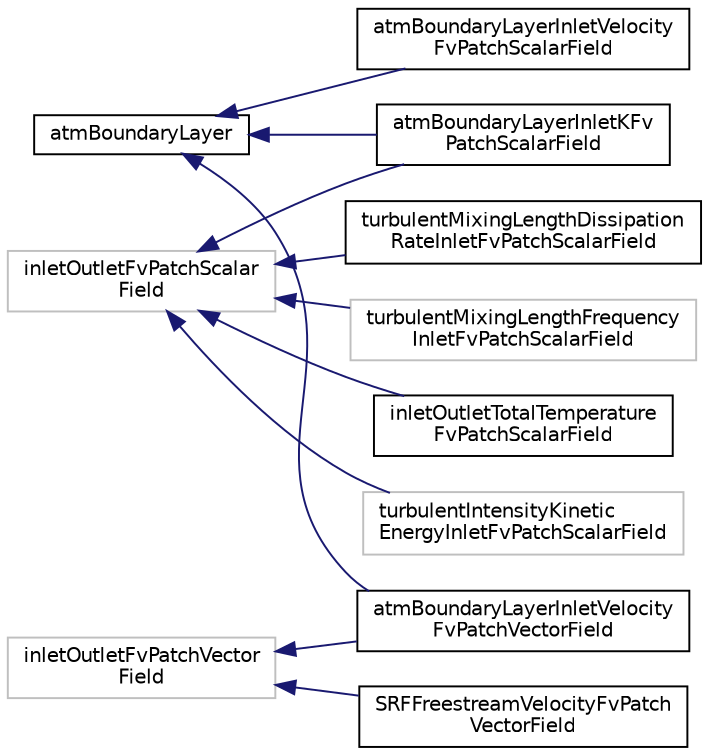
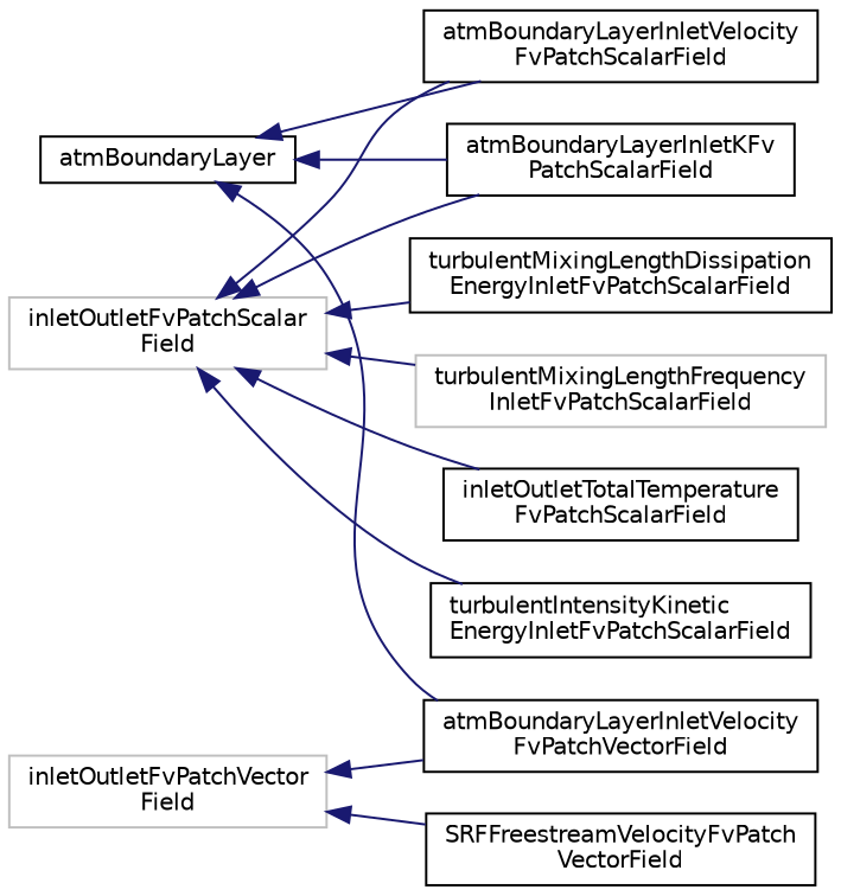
  digraph {
    rankdir=LR
    node [color=black fontname=Helvetica fontsize=10 shape=record]
    edge [color=midnightblue dir=back fontname=Helvetica fontsize=10 labelfontname=Helvetica labelfontsize=10 style=solid]
    n1 [height=0.2 label=atmBoundaryLayer width=0.4]
    n2 [height=0.2 label="atmBoundaryLayerInletVelocity\lFvPatchScalarField" width=0.4]
    n3 [height=0.2 label="atmBoundaryLayerInletKFv\lPatchScalarField" width=0.4]
    n4 [height=0.2 label="atmBoundaryLayerInletVelocity\lFvPatchVectorField" width=0.4]
    n5 [color=grey75 height=0.2 label="inletOutletFvPatchScalar\lField" width=0.4]
    n6 [height=0.2 label="inletOutletTotalTemperature\lFvPatchScalarField" width=0.4]
-   n7 [color=grey75 height=0.2 label="turbulentIntensityKinetic\lEnergyInletFvPatchScalarField" width=0.4]
-   n8 [height=0.2 label="turbulentMixingLengthDissipation\lRateInletFvPatchScalarField" width=0.4]
+   n7 [height=0.2 label="turbulentIntensityKinetic\lEnergyInletFvPatchScalarField" width=0.4]
+   n8 [height=0.2 label="turbulentMixingLengthDissipation\lEnergyInletFvPatchScalarField" width=0.4]
    n9 [color=grey75 height=0.2 label="turbulentMixingLengthFrequency\lInletFvPatchScalarField" width=0.4]
    n10 [color=grey75 height=0.2 label="inletOutletFvPatchVector\lField" width=0.4]
    n11 [height=0.2 label="SRFFreestreamVelocityFvPatch\lVectorField" width=0.4]
    n1 -> n2
    n1 -> n3
    n1 -> n4
+   n5 -> n2
    n5 -> n3
    n5 -> n6
    n5 -> n7
    n5 -> n8
    n5 -> n9
    n10 -> n4
    n10 -> n11
  }
